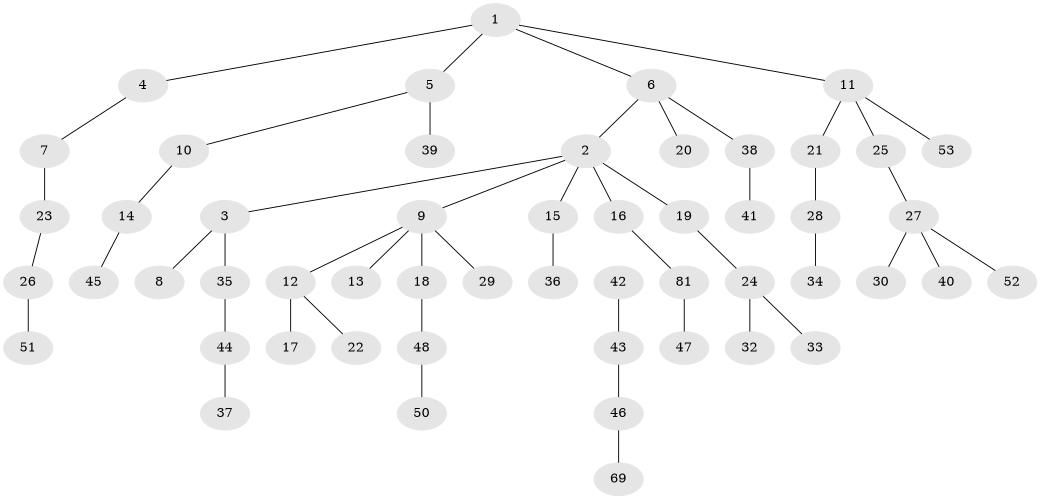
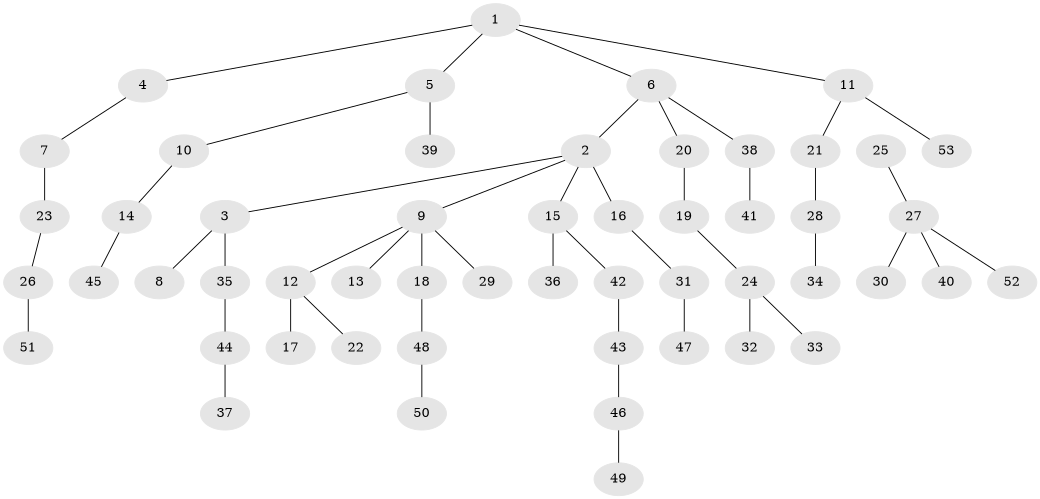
  graph {
    node [color=gray90 style=filled]
    edge [weight=1.0]
    1
    4
    5
    6
    11
    2
    3
    9
    15
    16
    19
    7
    10
    39
    20
    38
    21
    25
    53
    8
    35
    12
    13
    18
    29
    36
    42
-   31 [label=81]
+   31
    24
    44
    23
    14
    41
    26
    17
    22
    48
    45
    28
    27
    43
    47
    50
    32
    33
    34
    51
    30
    40
    52
    37
    46
-   49 [label=69]
+   49
    1 -- 4
    1 -- 5
    1 -- 6
    1 -- 11
    4 -- 7
    5 -- 10
    5 -- 39
    6 -- 2
    6 -- 20
    6 -- 38
    11 -- 21
-   11 -- 25
    11 -- 53
    2 -- 3
    2 -- 9
    2 -- 15
    2 -- 16
-   2 -- 19
+   20 -- 19
    3 -- 8
    3 -- 35
    9 -- 12
    9 -- 13
    9 -- 18 [weight=2.0]
    9 -- 29
    15 -- 36
+   15 -- 42
    16 -- 31 [weight=2.0]
    19 -- 24
    7 -- 23 [weight=2.0]
    10 -- 14
    38 -- 41
    21 -- 28
    25 -- 27
    35 -- 44
    12 -- 17
    12 -- 22
    18 -- 48
    42 -- 43
    31 -- 47
    24 -- 32
    24 -- 33
    44 -- 37
    23 -- 26
    14 -- 45
    26 -- 51
    48 -- 50
    28 -- 34
    27 -- 30
    27 -- 40
    27 -- 52
    43 -- 46
    46 -- 49
  }
